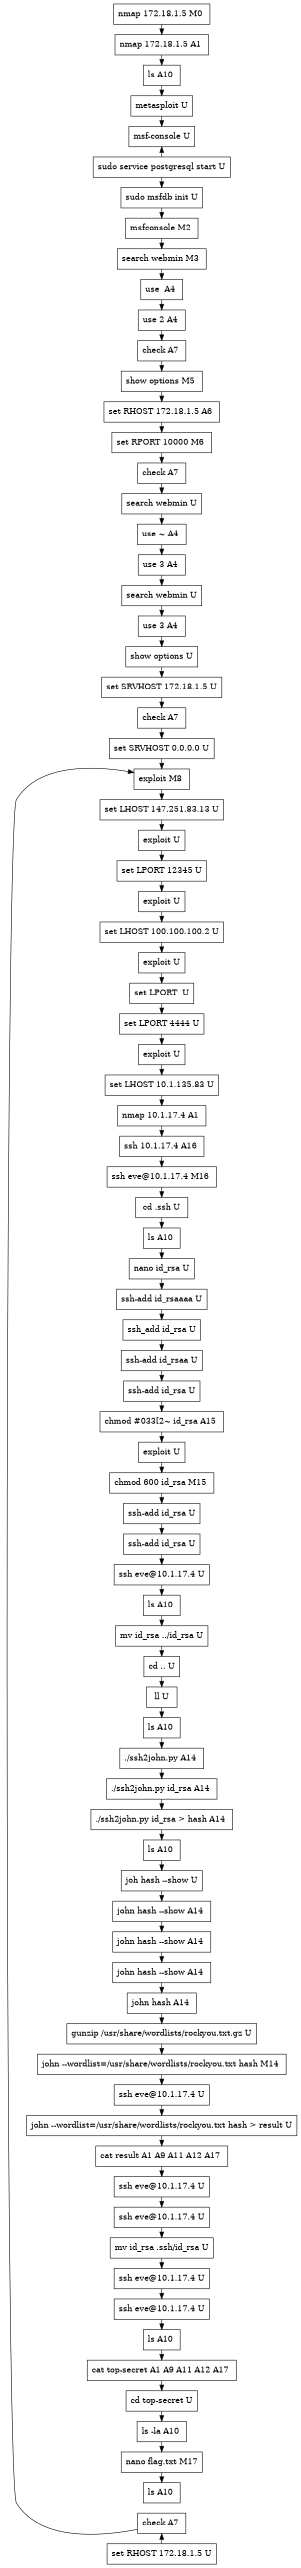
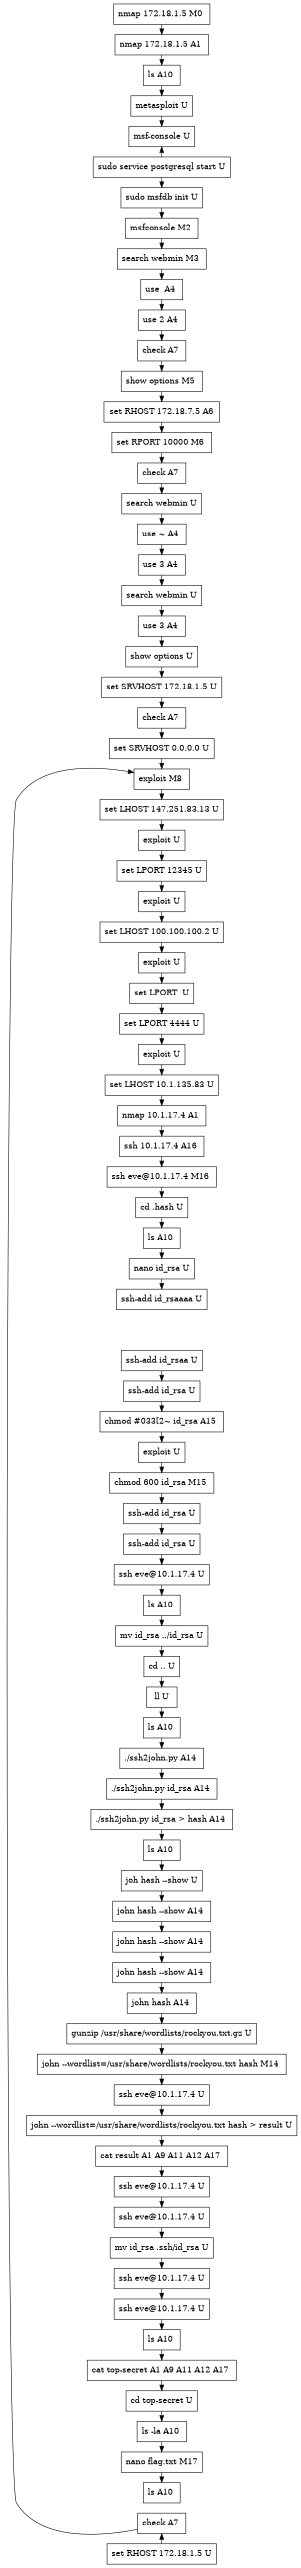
  digraph {
    rankdir=LR
    node [shape=box]
    edge [constraint=false]
    n1 [label="nmap 172.18.1.5 M0 "]
    n2 [label="nmap 172.18.1.5 A1 "]
    n3 [label="ls A10 "]
    n4 [label="metasploit U"]
    n5 [label="msf-console U"]
    n6 [label="sudo service postgresql start U"]
    n7 [label="sudo msfdb init U"]
    n8 [label="msfconsole M2 "]
    n9 [label="search webmin M3 "]
    n10 [label="use  A4 "]
    n11 [label="use 2 A4 "]
    n12 [label="check A7 "]
    n13 [label="show options M5 "]
-   n14 [label="set RHOST 172.18.1.5 A6 "]
+   n14 [label="set RHOST 172.18.7.5 A6"]
    n15 [label="set RPORT 10000 M6 "]
    n16 [label="check A7 "]
    n17 [label="search webmin U"]
    n18 [label="use ~ A4 "]
    n19 [label="use 3 A4 "]
    n20 [label="search webmin U"]
    n21 [label="use 3 A4 "]
    n22 [label="show options U"]
    n23 [label="set SRVHOST 172.18.1.5 U"]
    n24 [label="check A7 "]
    n25 [label="set SRVHOST 0.0.0.0 U"]
    n26 [label="exploit M8 "]
    n27 [label="set RHOST 172.18.1.5 U"]
    n28 [label="check A7 "]
    n29 [label="set LHOST 147.251.83.13 U"]
    n30 [label="exploit U"]
    n31 [label="set LPORT 12345 U"]
    n32 [label="exploit U"]
    n33 [label="set LHOST 100.100.100.2 U"]
    n34 [label="exploit U"]
    n35 [label="set LPORT  U"]
    n36 [label="set LPORT 4444 U"]
    n37 [label="exploit U"]
    n38 [label="set LHOST 10.1.135.83 U"]
    n39 [label="nmap 10.1.17.4 A1 "]
    n40 [label="ssh 10.1.17.4 A16 "]
    n41 [label="ssh eve@10.1.17.4 M16 "]
-   n42 [label="cd .ssh U"]
+   n42 [label="cd .hash U"]
    n43 [label="ls A10 "]
    n44 [label="nano id_rsa U"]
    n45 [label="ssh-add id_rsaaaa U"]
-   n46 [label="ssh_add id_rsa U"]
    n47 [label="ssh-add id_rsaa U"]
    n48 [label="ssh-add id_rsa U"]
    n49 [label="chmod #033[2~ id_rsa A15 "]
    n50 [label="exploit U"]
    n51 [label="chmod 600 id_rsa M15 "]
    n52 [label="ssh-add id_rsa U"]
    n53 [label="ssh-add id_rsa U"]
    n54 [label="ssh eve@10.1.17.4 U"]
    n55 [label="ls A10 "]
    n56 [label="mv id_rsa ../id_rsa U"]
    n57 [label="cd .. U"]
    n58 [label="ll U"]
    n59 [label="ls A10 "]
    n60 [label="./ssh2john.py A14 "]
    n61 [label="./ssh2john.py id_rsa A14 "]
    n62 [label="./ssh2john.py id_rsa > hash A14 "]
    n63 [label="ls A10 "]
    n64 [label="joh hash --show U"]
    n65 [label="john hash --show A14 "]
    n66 [label="john hash --show A14 "]
    n67 [label="john hash --show A14 "]
    n68 [label="john hash A14 "]
    n69 [label="gunzip /usr/share/wordlists/rockyou.txt.gz U"]
    n70 [label="john --wordlist=/usr/share/wordlists/rockyou.txt hash M14 "]
    n71 [label="ssh eve@10.1.17.4 U"]
    n72 [label="john --wordlist=/usr/share/wordlists/rockyou.txt hash > result U"]
    n73 [label="cat result A1 A9 A11 A12 A17 "]
    n74 [label="ssh eve@10.1.17.4 U"]
    n75 [label="ssh eve@10.1.17.4 U"]
    n76 [label="mv id_rsa .ssh/id_rsa U"]
    n77 [label="ssh eve@10.1.17.4 U"]
    n78 [label="ssh eve@10.1.17.4 U"]
    n79 [label="ls A10 "]
    n80 [label="cat top-secret A1 A9 A11 A12 A17 "]
    n81 [label="cd top-secret U"]
    n82 [label="ls -la A10 "]
    n83 [label="nano flag.txt M17"]
    n84 [label="ls A10 "]
    n1 -> n2
    n2 -> n3
    n3 -> n4
    n4 -> n5
    n6 -> n5
    n6 -> n7
    n7 -> n8
    n8 -> n9
    n9 -> n10
    n10 -> n11
    n11 -> n12
    n12 -> n13
    n13 -> n14
    n14 -> n15
    n15 -> n16
    n16 -> n17
    n17 -> n18
    n18 -> n19
    n19 -> n20
    n20 -> n21
    n21 -> n22
    n22 -> n23
    n23 -> n24
    n24 -> n25
    n25 -> n26
    n26 -> n29
    n27 -> n28
    n28 -> n26
    n29 -> n30
    n30 -> n31
    n31 -> n32
    n32 -> n33
    n33 -> n34
    n34 -> n35
    n35 -> n36
    n36 -> n37
    n37 -> n38
    n38 -> n39
    n39 -> n40
    n40 -> n41
    n41 -> n42
    n42 -> n43
    n43 -> n44
    n44 -> n45
-   n45 -> n46
-   n46 -> n47
    n47 -> n48
    n48 -> n49
    n49 -> n50
    n50 -> n51
    n51 -> n52
    n52 -> n53
    n53 -> n54
    n54 -> n55
    n55 -> n56
    n56 -> n57
    n57 -> n58
    n58 -> n59
    n59 -> n60
    n60 -> n61
    n61 -> n62
    n62 -> n63
    n63 -> n64
    n64 -> n65
    n65 -> n66
    n66 -> n67
    n67 -> n68
    n68 -> n69
    n69 -> n70
    n70 -> n71
    n71 -> n72
    n72 -> n73
    n73 -> n74
    n74 -> n75
    n75 -> n76
    n76 -> n77
    n77 -> n78
    n78 -> n79
    n79 -> n80
    n80 -> n81
    n81 -> n82
    n82 -> n83
    n83 -> n84
  }
